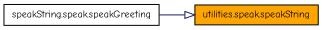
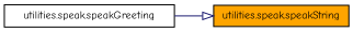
  digraph {
    rankdir=LR
    fontname="Comic Neue"
    node [color=black fontname="Comic Neue" fontsize=10 shape=record style=filled]
-   n1 [fillcolor=white fontcolor=black height=0.2 label="speakString.speak.speakGreeting" width=0.4]
+   n1 [fillcolor=white fontcolor=black height=0.2 label="utilities.speak.speakGreeting" width=0.4]
    n2 [fillcolor=orange height=0.2 label="utilities.speak.speakString" width=0.4]
    n1 -> n2 [color=midnightblue fontname="Comic Neue" fontsize=10 labelfontname=Helvetica labelfontsize=10 style=solid arrowhead=onormal]
  }
